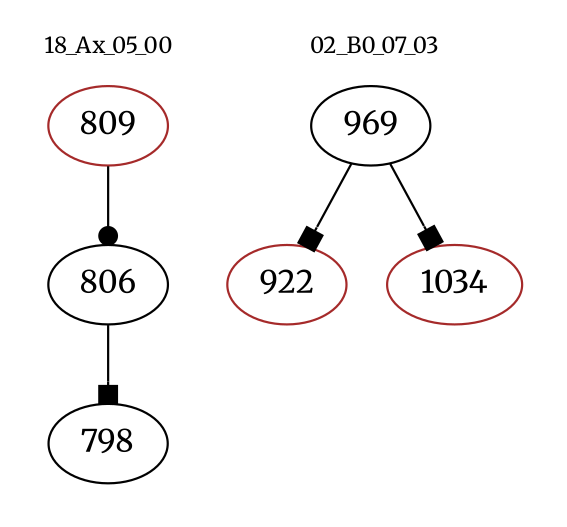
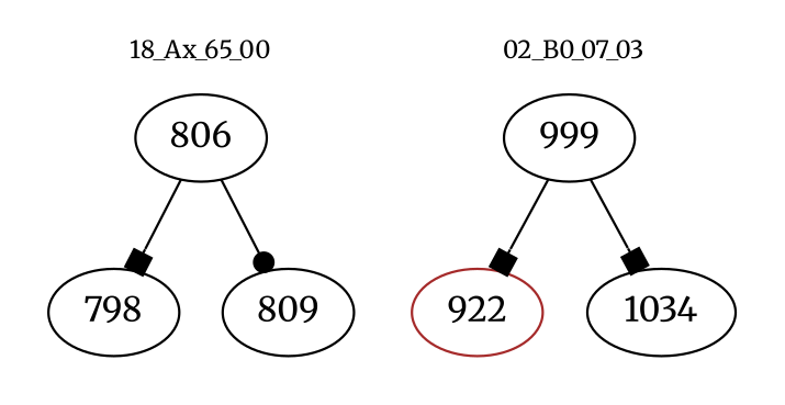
  digraph {
    fontname=Merriweather
    node [color=black fontname=Merriweather]
    edge [arrowhead=box color=black fontname=Merriweather]
    n1 [label=806]
    n2 [label=798]
-   n3 [color=brown label=809]
-   n4 [label=969]
+   n3 [label=809]
+   n4 [label=999]
    n5 [color=brown label=922]
-   n6 [color=brown label=1034]
+   n6 [label=1034]
    subgraph cluster_1 {
      color=white
      fontsize=10
-     label="18_Ax_05_00"
+     label="18_Ax_65_00"
      n1
      n2
      n3
    }
    subgraph cluster_2 {
      color=white
      fontsize=10
      label="02_B0_07_03"
      n4
      n5
      n6
    }
    n1 -> n2
-   n3 -> n1 [arrowhead=dot]
+   n1 -> n3 [arrowhead=dot]
    n4 -> n5
    n4 -> n6
  }
